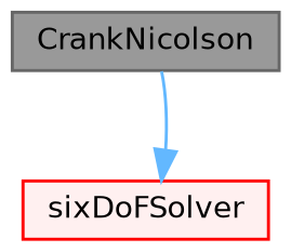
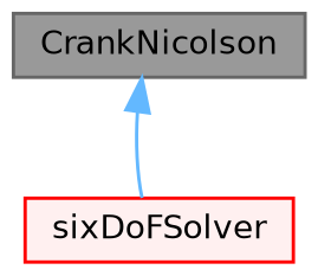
  digraph {
    node [fontname=Helvetica fontsize=10 shape=box style=filled]
    n1 [color=gray40 fillcolor=grey60 fontcolor=black height=0.2 label=CrankNicolson width=0.4]
    n2 [color=red fillcolor="#FFF0F0" height=0.2 label=sixDoFSolver width=0.4]
-   n2 -> n1 [color=steelblue1 dir=back fontname=Helvetica fontsize=10 labelfontname=Helvetica labelfontsize=10 style=solid]
+   n1 -> n2 [color=steelblue1 dir=back fontname=Helvetica fontsize=10 labelfontname=Helvetica labelfontsize=10 style=solid]
  }
